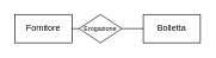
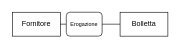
  <mxCell id="0" />
  <mxCell id="1" parent="0" />
  <mxCell id="2" value="Fornitore" style="rounded=0;whiteSpace=wrap;html=1;" parent="1" vertex="1"><mxGeometry x="20" y="20" width="80" height="40" as="geometry" /></mxCell>
  <mxCell id="3" value="" style="endArrow=none;html=1;rounded=0;exitX=1;exitY=0.5;exitDx=0;exitDy=0;entryX=0;entryY=0.5;entryDx=0;entryDy=0;" parent="1" source="2" target="4" edge="1"><mxGeometry width="50" height="50" relative="1" as="geometry"><mxPoint x="140" y="110" as="sourcePoint" /><mxPoint x="100" y="40" as="targetPoint" /></mxGeometry></mxCell>
- <mxCell id="4" value="Erogazione" style="rhombus;whiteSpace=wrap;html=1;fontSize=9;" parent="1" vertex="1"><mxGeometry x="110" y="20" width="60" height="40" as="geometry" /></mxCell>
+ <mxCell id="4" value="Erogazione" style="whiteSpace=wrap;html=1;fontSize=9;rounded=1;" parent="1" vertex="1"><mxGeometry x="110" y="20" width="60" height="40" as="geometry" /></mxCell>
  <mxCell id="5" value="Bolletta" style="rounded=0;whiteSpace=wrap;html=1;" parent="1" vertex="1"><mxGeometry x="200" y="20" width="80" height="40" as="geometry" /></mxCell>
  <mxCell id="6" value="" style="endArrow=none;html=1;rounded=0;exitX=1;exitY=0.5;exitDx=0;exitDy=0;entryX=0;entryY=0.5;entryDx=0;entryDy=0;" parent="1" source="4" target="5" edge="1"><mxGeometry width="50" height="50" relative="1" as="geometry"><mxPoint x="140" y="60" as="sourcePoint" /><mxPoint x="190" y="10" as="targetPoint" /></mxGeometry></mxCell>
